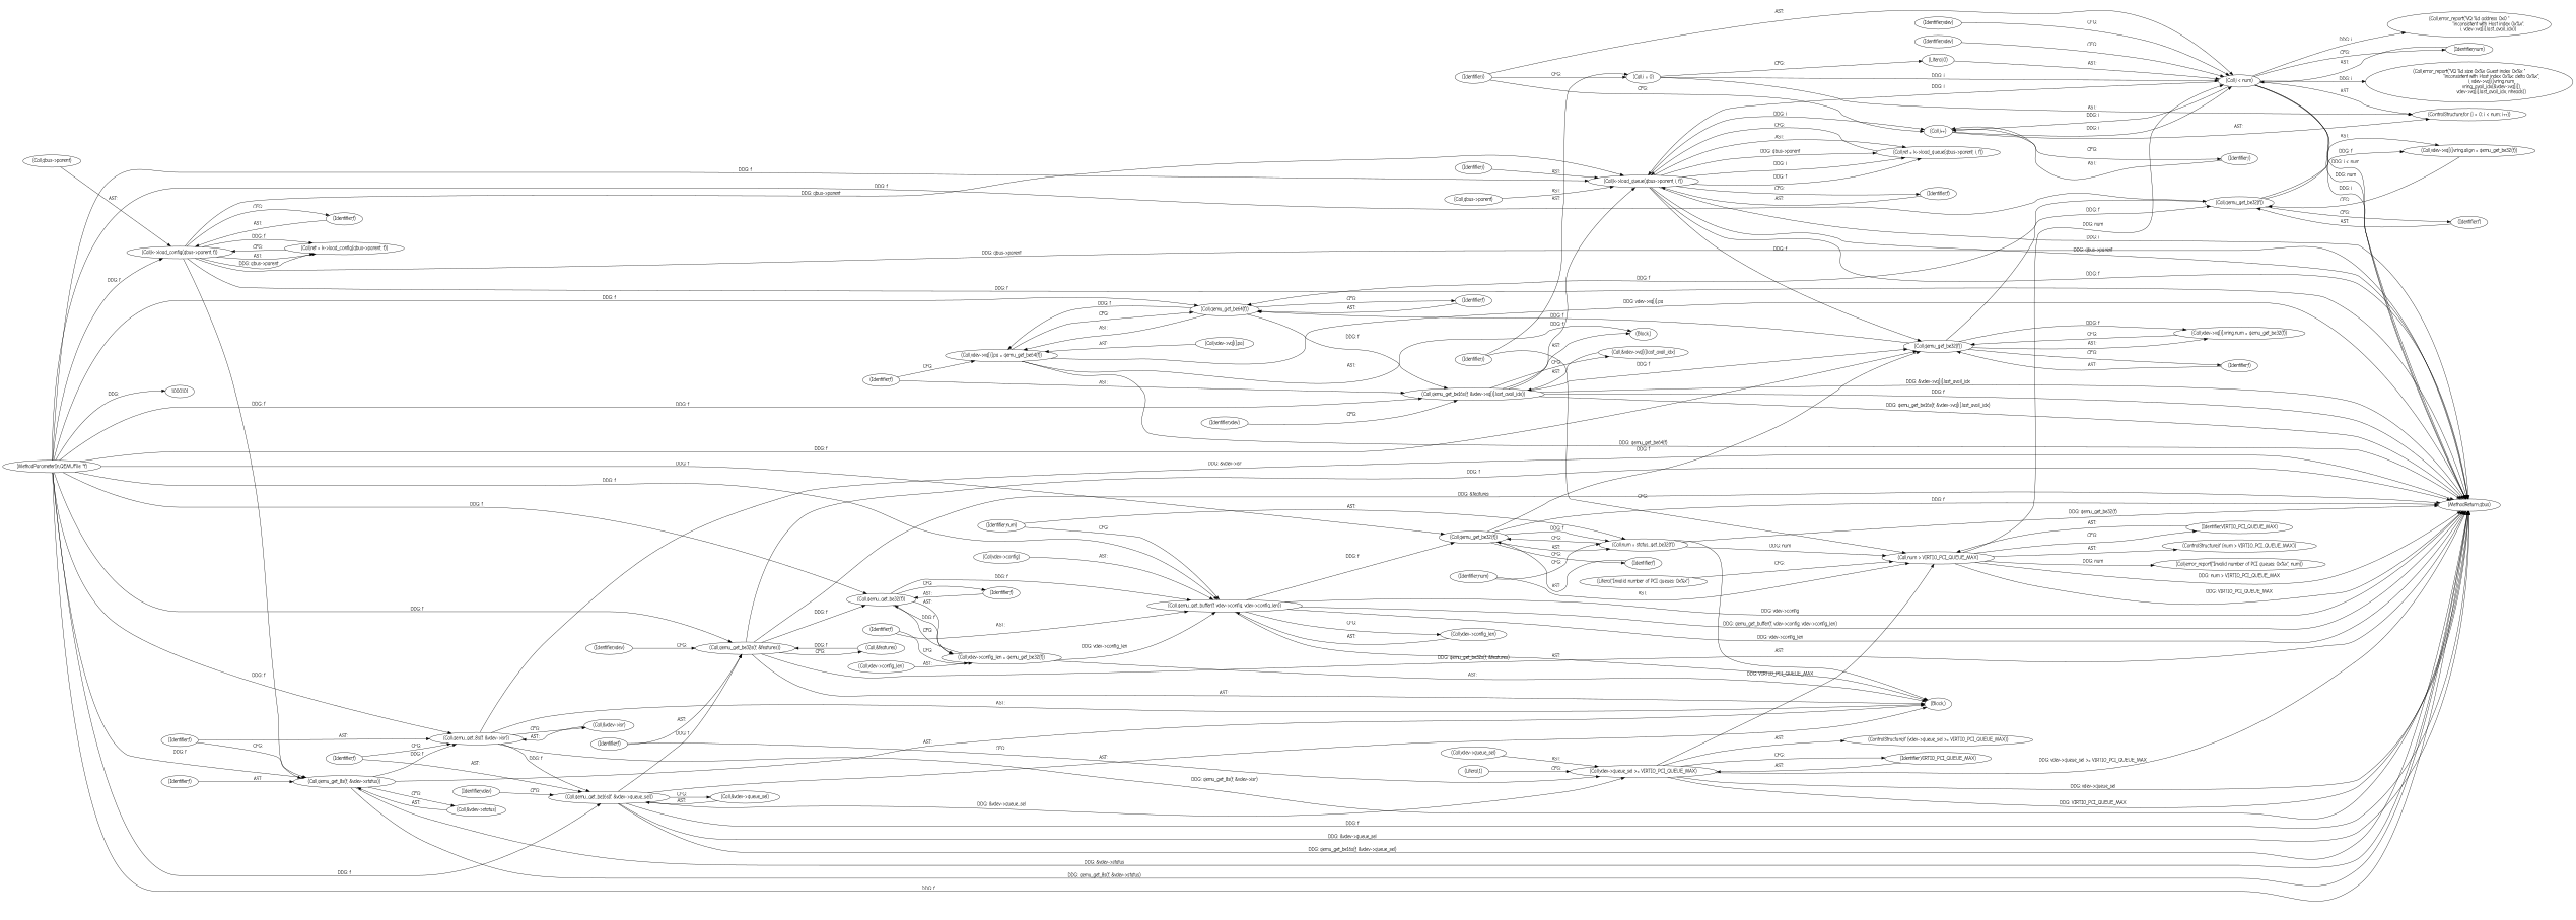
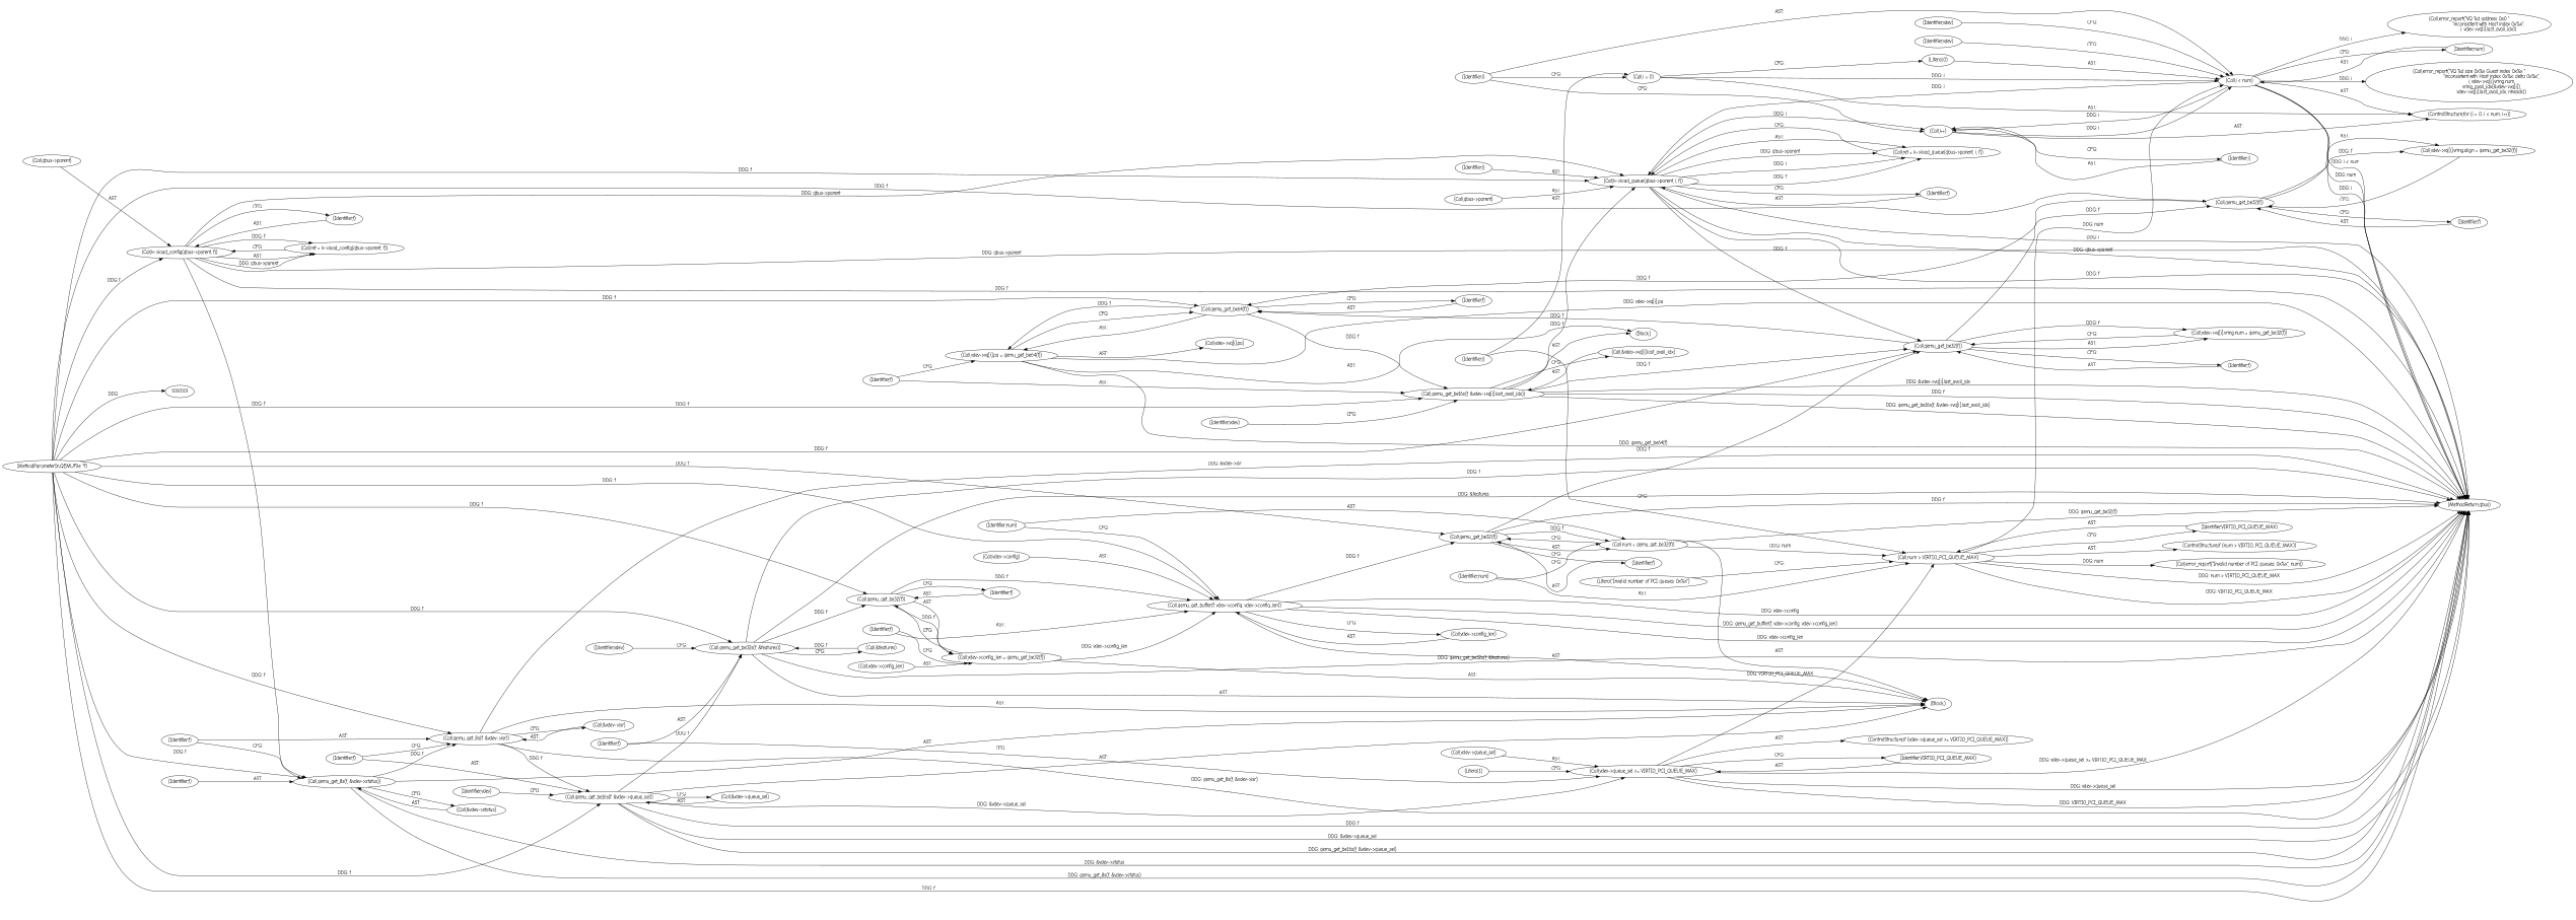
  digraph {
    fontname="Comic Neue"
    rankdir=LR
    node [fontname="Comic Neue"]
    edge [fontname="Comic Neue"]
    n1 [label="(Call,vdev->vq[i].pa = qemu_get_be64(f))"]
    n2 [label="(Call,qemu_get_be64(f))"]
    n3 [label="(MethodReturn,qbus)"]
    n4 [label="(Block,)"]
    n5 [label="(Call,qemu_get_be16s(f, &vdev->vq[i].last_avail_idx))"]
    n6 [label="(Identifier,f)"]
    n7 [label="(Call,qemu_get_be32(f))"]
    n8 [label="(Call,k->load_queue(qbus->parent, i, f))"]
    n9 [label="(Call,&vdev->vq[i].last_avail_idx)"]
    n10 [label="(Call,qemu_get_be32(f))"]
    n11 [label="(Call,vdev->vq[i].vring.align = qemu_get_be32(f))"]
    n12 [label="(Identifier,f)"]
    n13 [label="(Call,vdev->vq[i].vring.num = qemu_get_be32(f))"]
    n14 [label="(Identifier,f)"]
    n15 [label="(Call,i++)"]
    n16 [label="(Identifier,f)"]
    n17 [label="(Call,ret = k->load_queue(qbus->parent, i, f))"]
    n18 [label="(Call,i < num)"]
    n19 [label="(ControlStructure,for (i = 0; i < num; i++))"]
    n20 [label="(Identifier,i)"]
    n21 [label="(Call,k->load_config(qbus->parent, f))"]
    n22 [label="(Call,qemu_get_8s(f, &vdev->status))"]
    n23 [label="(Call,ret = k->load_config(qbus->parent, f))"]
    n24 [label="(Identifier,f)"]
    n25 [label="(Call,qemu_get_8s(f, &vdev->isr))"]
    n26 [label="(Block,)"]
    n27 [label="(Call,&vdev->status)"]
    n28 [label="(MethodParameterIn,QEMUFile *f)"]
    n29 [label="(Call,qemu_get_be32(f))"]
    n30 [label="(Call,qemu_get_buffer(f, vdev->config, vdev->config_len))"]
    n31 [label="(Call,qemu_get_be32(f))"]
    n32 [label="(Call,qemu_get_be32s(f, &features))"]
    n33 [label="(Call,qemu_get_be16s(f, &vdev->queue_sel))"]
    1000101
-   n35 [label="(Call,num = status_get_be32(f))"]
+   n35 [label="(Call,num = qemu_get_be32(f))"]
    n36 [label="(Identifier,f)"]
    n37 [label="(Call,vdev->config_len)"]
    n38 [label="(Call,vdev->config_len = qemu_get_be32(f))"]
    n39 [label="(Identifier,f)"]
    n40 [label="(Call,&features)"]
    n41 [label="(Call,vdev->queue_sel >= VIRTIO_PCI_QUEUE_MAX)"]
    n42 [label="(Call,&vdev->queue_sel)"]
    n43 [label="(Call,&vdev->isr)"]
    n44 [label="(Identifier,num)"]
    n45 [label="(Call,error_report(\"VQ %d address 0x0 \"\n                         \"inconsistent with Host index 0x%x\",\n                         i, vdev->vq[i].last_avail_idx))"]
    n46 [label="(Call,error_report(\"VQ %d size 0x%x Guest index 0x%x \"\n                             \"inconsistent with Host index 0x%x: delta 0x%x\",\n                             i, vdev->vq[i].vring.num,\n                             vring_avail_idx(&vdev->vq[i]),\n                             vdev->vq[i].last_avail_idx, nheads))"]
    n47 [label="(Call,i = 0)"]
    n48 [label="(Literal,0)"]
    n49 [label="(Call,num > VIRTIO_PCI_QUEUE_MAX)"]
    n50 [label="(ControlStructure,if (num > VIRTIO_PCI_QUEUE_MAX))"]
    n51 [label="(Call,error_report(\"Invalid number of PCI queues: 0x%x\", num))"]
    n52 [label="(Identifier,VIRTIO_PCI_QUEUE_MAX)"]
    n53 [label="(ControlStructure,if (vdev->queue_sel >= VIRTIO_PCI_QUEUE_MAX))"]
    n54 [label="(Identifier,VIRTIO_PCI_QUEUE_MAX)"]
    n55 [label="(Identifier,f)"]
    n56 [label="(Literal,\"Invalid number of PCI queues: 0x%x\")"]
    n57 [label="(Identifier,i)"]
    n58 [label="(Identifier,f)"]
    n59 [label="(Identifier,vdev)"]
    n60 [label="(Identifier,i)"]
    n61 [label="(Identifier,f)"]
    n62 [label="(Identifier,f)"]
    n63 [label="(Identifier,num)"]
    n64 [label="(Identifier,vdev)"]
    n65 [label="(Call,qbus->parent)"]
    n66 [label="(Call,qbus->parent)"]
    n67 [label="(Call,vdev->config_len)"]
    n68 [label="(Identifier,i)"]
    n69 [label="(Call,vdev->queue_sel)"]
    n70 [label="(Call,vdev->vq[i].pa)"]
    n71 [label="(Identifier,vdev)"]
    n72 [label="(Identifier,f)"]
    n73 [label="(Identifier,vdev)"]
    n74 [label="(Call,vdev->config)"]
    n75 [label="(Identifier,num)"]
    n76 [label="(Literal,1)"]
    n77 [label="(Identifier,vdev)"]
    n78 [label="(Identifier,f)"]
    n1 -> n2 [label="CFG: "]
    n1 -> n3 [label="DDG: vdev->vq[i].pa"]
    n1 -> n3 [label="DDG: qemu_get_be64(f)"]
    n1 -> n4 [label="AST: "]
    n2 -> n1 [label="AST: "]
    n2 -> n1 [label="DDG: f"]
    n2 -> n5 [label="DDG: f"]
    n2 -> n6 [label="CFG: "]
    n5 -> n3 [label="DDG: &vdev->vq[i].last_avail_idx"]
    n5 -> n3 [label="DDG: f"]
    n5 -> n3 [label="DDG: qemu_get_be16s(f, &vdev->vq[i].last_avail_idx)"]
    n5 -> n4 [label="AST: "]
    n5 -> n7 [label="DDG: f"]
    n5 -> n8 [label="DDG: f"]
    n5 -> n9 [label="CFG: "]
    n6 -> n2 [label="AST: "]
    n7 -> n2 [label="DDG: f"]
    n7 -> n10 [label="DDG: f"]
    n7 -> n13 [label="AST: "]
    n7 -> n13 [label="DDG: f"]
    n7 -> n14 [label="CFG: "]
    n8 -> n3 [label="DDG: i"]
    n8 -> n3 [label="DDG: f"]
    n8 -> n3 [label="DDG: qbus->parent"]
    n8 -> n7 [label="DDG: f"]
    n8 -> n15 [label="DDG: i"]
    n8 -> n16 [label="CFG: "]
    n8 -> n17 [label="AST: "]
    n8 -> n17 [label="DDG: qbus->parent"]
    n8 -> n17 [label="DDG: i"]
    n8 -> n17 [label="DDG: f"]
    n9 -> n5 [label="AST: "]
    n10 -> n2 [label="DDG: f"]
    n10 -> n11 [label="AST: "]
    n10 -> n11 [label="DDG: f"]
    n10 -> n12 [label="CFG: "]
    n11 -> n10 [label="CFG: "]
    n12 -> n10 [label="AST: "]
    n13 -> n7 [label="CFG: "]
    n14 -> n7 [label="AST: "]
    n15 -> n18 [label="DDG: i"]
    n15 -> n19 [label="AST: "]
    n15 -> n20 [label="CFG: "]
    n16 -> n8 [label="AST: "]
    n17 -> n8 [label="CFG: "]
    n18 -> n3 [label="DDG: i < num"]
    n18 -> n3 [label="DDG: num"]
    n18 -> n3 [label="DDG: i"]
    n18 -> n8 [label="DDG: i"]
    n18 -> n15 [label="DDG: i"]
    n18 -> n19 [label="AST: "]
    n18 -> n44 [label="CFG: "]
    n18 -> n45 [label="DDG: i"]
    n18 -> n46 [label="DDG: i"]
    n20 -> n15 [label="AST: "]
    n21 -> n3 [label="DDG: f"]
    n21 -> n3 [label="DDG: qbus->parent"]
    n21 -> n8 [label="DDG: qbus->parent"]
    n21 -> n22 [label="DDG: f"]
    n21 -> n23 [label="AST: "]
    n21 -> n23 [label="DDG: qbus->parent"]
    n21 -> n23 [label="DDG: f"]
    n21 -> n24 [label="CFG: "]
    n22 -> n3 [label="DDG: &vdev->status"]
    n22 -> n3 [label="DDG: qemu_get_8s(f, &vdev->status)"]
    n22 -> n25 [label="DDG: f"]
    n22 -> n26 [label="AST: "]
    n22 -> n27 [label="CFG: "]
    n23 -> n21 [label="CFG: "]
    n24 -> n21 [label="AST: "]
    n25 -> n3 [label="DDG: qemu_get_8s(f, &vdev->isr)"]
    n25 -> n3 [label="DDG: &vdev->isr"]
    n25 -> n26 [label="AST: "]
    n25 -> n33 [label="DDG: f"]
    n25 -> n43 [label="CFG: "]
    n27 -> n22 [label="AST: "]
    n28 -> n2 [label="DDG: f"]
    n28 -> n3 [label="DDG: f"]
    n28 -> n5 [label="DDG: f"]
    n28 -> n7 [label="DDG: f"]
    n28 -> n8 [label="DDG: f"]
    n28 -> n10 [label="DDG: f"]
    n28 -> n21 [label="DDG: f"]
    n28 -> n22 [label="DDG: f"]
    n28 -> n25 [label="DDG: f"]
    n28 -> n29 [label="DDG: f"]
    n28 -> n30 [label="DDG: f"]
    n28 -> n31 [label="DDG: f"]
    n28 -> n32 [label="DDG: f"]
    n28 -> n33 [label="DDG: f"]
    n28 -> 1000101 [label="DDG: "]
    n29 -> n3 [label="DDG: f"]
    n29 -> n7 [label="DDG: f"]
    n29 -> n35 [label="AST: "]
    n29 -> n35 [label="DDG: f"]
    n29 -> n36 [label="CFG: "]
    n30 -> n3 [label="DDG: vdev->config"]
    n30 -> n3 [label="DDG: qemu_get_buffer(f, vdev->config, vdev->config_len)"]
    n30 -> n3 [label="DDG: vdev->config_len"]
    n30 -> n26 [label="AST: "]
    n30 -> n29 [label="DDG: f"]
    n30 -> n37 [label="CFG: "]
    n31 -> n30 [label="DDG: f"]
    n31 -> n38 [label="AST: "]
    n31 -> n38 [label="DDG: f"]
    n31 -> n39 [label="CFG: "]
    n32 -> n3 [label="DDG: f"]
    n32 -> n3 [label="DDG: &features"]
    n32 -> n3 [label="DDG: qemu_get_be32s(f, &features)"]
    n32 -> n26 [label="AST: "]
    n32 -> n31 [label="DDG: f"]
    n32 -> n40 [label="CFG: "]
    n33 -> n3 [label="DDG: &vdev->queue_sel"]
    n33 -> n3 [label="DDG: qemu_get_be16s(f, &vdev->queue_sel)"]
    n33 -> n3 [label="DDG: f"]
    n33 -> n26 [label="AST: "]
    n33 -> n32 [label="DDG: f"]
    n33 -> n41 [label="DDG: &vdev->queue_sel"]
    n33 -> n42 [label="CFG: "]
    n35 -> n3 [label="DDG: qemu_get_be32(f)"]
    n35 -> n26 [label="AST: "]
    n35 -> n29 [label="CFG: "]
    n35 -> n49 [label="DDG: num"]
    n36 -> n29 [label="AST: "]
    n37 -> n30 [label="AST: "]
    n38 -> n26 [label="AST: "]
    n38 -> n30 [label="DDG: vdev->config_len"]
    n38 -> n31 [label="CFG: "]
    n39 -> n31 [label="AST: "]
    n40 -> n32 [label="DDG: f"]
    n41 -> n3 [label="DDG: vdev->queue_sel"]
    n41 -> n3 [label="DDG: VIRTIO_PCI_QUEUE_MAX"]
    n41 -> n3 [label="DDG: vdev->queue_sel >= VIRTIO_PCI_QUEUE_MAX"]
    n41 -> n49 [label="DDG: VIRTIO_PCI_QUEUE_MAX"]
    n41 -> n53 [label="AST: "]
    n41 -> n54 [label="CFG: "]
    n42 -> n33 [label="AST: "]
    n43 -> n25 [label="AST: "]
    n44 -> n18 [label="AST: "]
    n47 -> n18 [label="DDG: i"]
    n47 -> n19 [label="AST: "]
    n47 -> n48 [label="CFG: "]
    n48 -> n18 [label="AST: "]
    n49 -> n3 [label="DDG: VIRTIO_PCI_QUEUE_MAX"]
    n49 -> n3 [label="DDG: num > VIRTIO_PCI_QUEUE_MAX"]
    n49 -> n18 [label="DDG: num"]
    n49 -> n50 [label="AST: "]
    n49 -> n51 [label="DDG: num"]
    n49 -> n52 [label="CFG: "]
    n52 -> n49 [label="AST: "]
    n54 -> n41 [label="AST: "]
    n55 -> n25 [label="CFG: "]
    n55 -> n33 [label="AST: "]
    n56 -> n49 [label="CFG: "]
    n57 -> n8 [label="AST: "]
    n58 -> n22 [label="AST: "]
    n59 -> n18 [label="CFG: "]
    n60 -> n15 [label="CFG: "]
    n60 -> n18 [label="AST: "]
    n60 -> n47 [label="CFG: "]
    n61 -> n30 [label="AST: "]
    n61 -> n38 [label="CFG: "]
    n62 -> n22 [label="CFG: "]
    n62 -> n25 [label="AST: "]
    n63 -> n35 [label="CFG: "]
    n63 -> n49 [label="AST: "]
    n64 -> n5 [label="CFG: "]
    n65 -> n8 [label="AST: "]
    n66 -> n21 [label="AST: "]
    n67 -> n38 [label="AST: "]
    n68 -> n47 [label="AST: "]
    n68 -> n49 [label="CFG: "]
    n69 -> n41 [label="AST: "]
-   n70 -> n1 [label="AST: "]
+   n1 -> n70 [label="AST: "]
    n71 -> n33 [label="CFG: "]
    n72 -> n32 [label="AST: "]
    n72 -> n41 [label="CFG: "]
    n73 -> n32 [label="CFG: "]
    n74 -> n30 [label="AST: "]
    n75 -> n30 [label="CFG: "]
    n75 -> n35 [label="AST: "]
    n76 -> n41 [label="CFG: "]
    n77 -> n18 [label="CFG: "]
    n78 -> n1 [label="CFG: "]
    n78 -> n5 [label="AST: "]
  }
